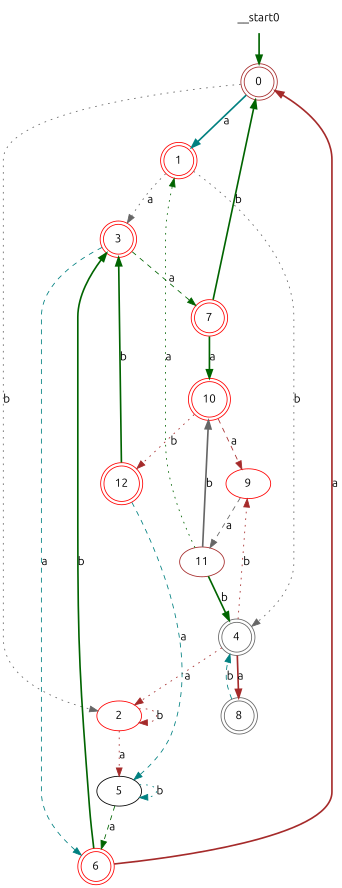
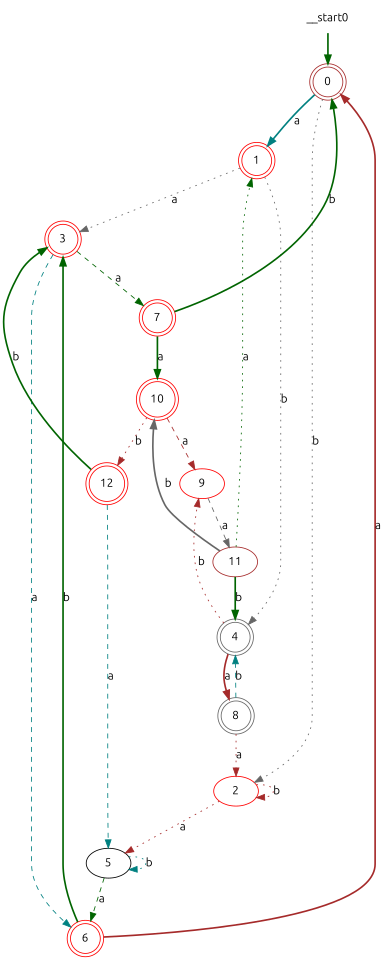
  digraph {
    fontname=Ubuntu
    node [color=red fontname=Ubuntu shape=doublecircle]
    edge [color=darkgreen fontname=Ubuntu style=bold]
    __start0 [shape=none]
    0 [color=brown]
    1
    2 [shape=""]
    3
    4 [color=gray40]
    5 [color=black shape=""]
    6
    7
    8 [color=gray40]
    9 [shape=""]
    10
    11 [color=brown shape=""]
    12
    __start0 -> 0
    0 -> 1 [color=teal label=a]
    0 -> 2 [color=gray40 label=b style=dotted]
    1 -> 3 [color=gray40 label=a style=dotted]
    1 -> 4 [color=gray40 label=b style=dotted]
    2 -> 2 [color=brown label=b style=dotted]
    2 -> 5 [color=brown label=a style=dotted]
    3 -> 6 [color=teal label=a style=dashed]
    3 -> 7 [label=a style=dashed]
    4 -> 8 [color=brown label=a]
    4 -> 9 [color=brown label=b style=dotted]
    5 -> 5 [color=teal label=b style=dotted]
    5 -> 6 [label=a style=dashed]
    6 -> 0 [color=brown label=a]
    6 -> 3 [label=b]
    7 -> 0 [label=b]
    7 -> 10 [label=a]
-   4 -> 2 [color=brown label=a style=dotted]
+   8 -> 2 [color=brown label=a style=dotted]
    8 -> 4 [color=teal label=b style=dashed]
    9 -> 11 [color=gray40 label=a style=dashed]
    10 -> 9 [color=brown label=a style=dashed]
    10 -> 12 [color=brown label=b style=dotted]
    11 -> 1 [label=a style=dotted]
    11 -> 4 [label=b]
    11 -> 10 [color=gray40 label=b]
    12 -> 3 [label=b]
    12 -> 5 [color=teal label=a style=dashed]
  }
